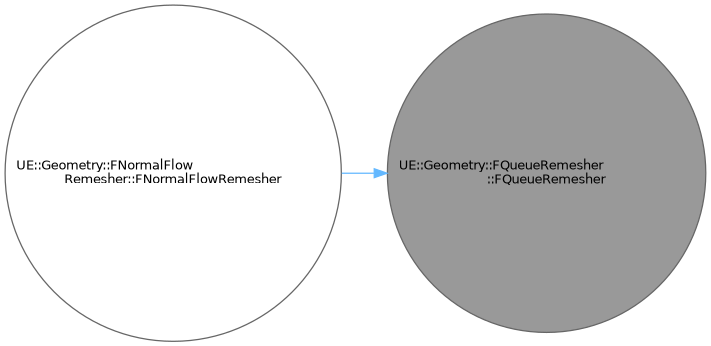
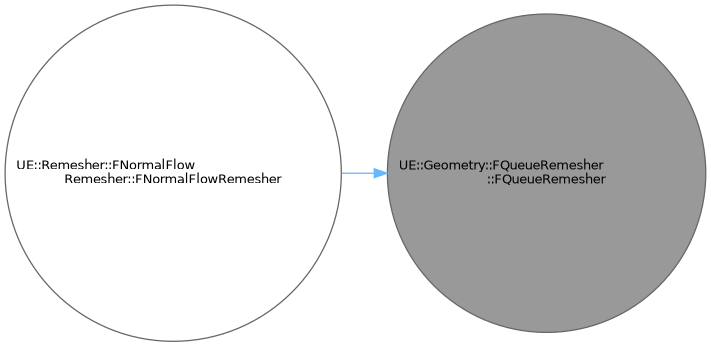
  digraph {
    rankdir=RL
    node [fontname=Helvetica fontsize=10 shape=circle style=filled]
    n1 [color=gray40 fillcolor=grey60 fontcolor=black height=0.2 label="UE::Geometry::FQueueRemesher\l::FQueueRemesher" width=0.4]
-   n2 [color=grey40 fillcolor=white height=0.2 label="UE::Geometry::FNormalFlow\lRemesher::FNormalFlowRemesher" width=0.4]
+   n2 [color=grey40 fillcolor=white height=0.2 label="UE::Remesher::FNormalFlow\lRemesher::FNormalFlowRemesher" width=0.4]
    n1 -> n2 [color=steelblue1 dir=back fontname=Helvetica fontsize=10 labelfontname=Helvetica labelfontsize=10 style=solid]
  }
